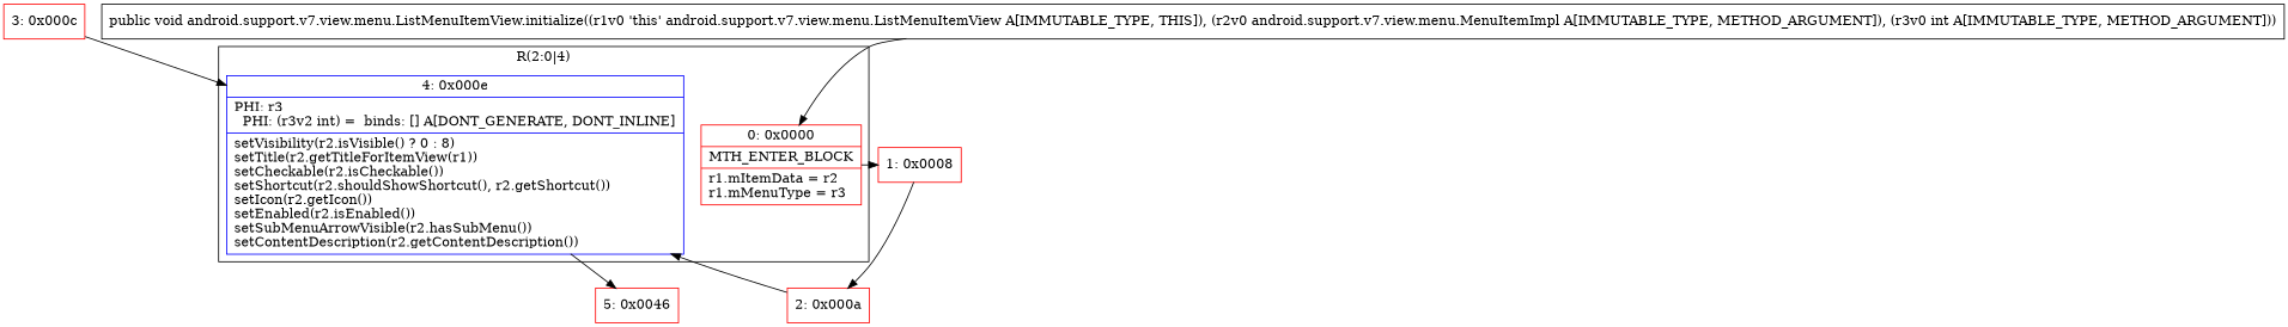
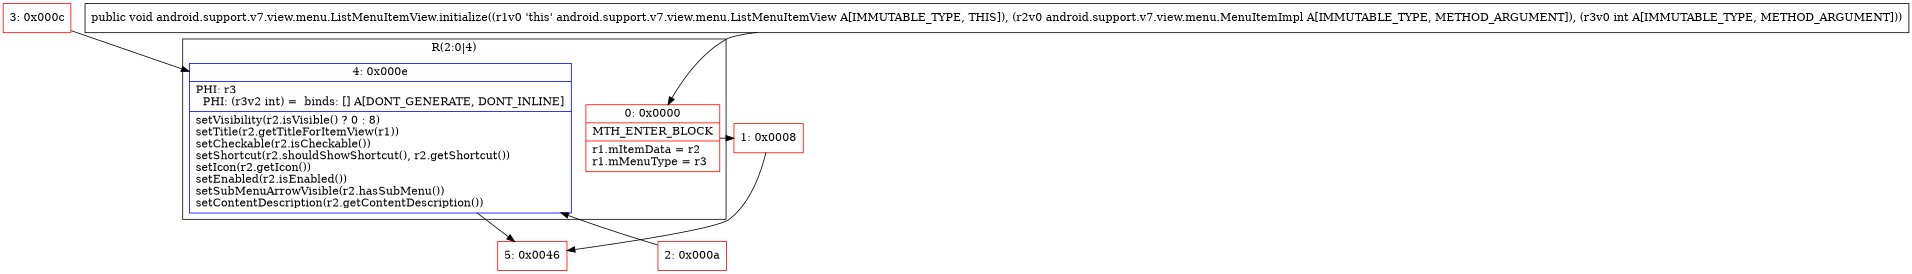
  digraph {
    node [color=red shape=record]
    n1 [label="{0\:\ 0x0000|MTH_ENTER_BLOCK\l|r1.mItemData = r2\lr1.mMenuType = r3\l}"]
    n2 [color=blue label="{4\:\ 0x000e|PHI: r3 \l  PHI: (r3v2 int) =  binds: [] A[DONT_GENERATE, DONT_INLINE]\l|setVisibility(r2.isVisible() ? 0 : 8)\lsetTitle(r2.getTitleForItemView(r1))\lsetCheckable(r2.isCheckable())\lsetShortcut(r2.shouldShowShortcut(), r2.getShortcut())\lsetIcon(r2.getIcon())\lsetEnabled(r2.isEnabled())\lsetSubMenuArrowVisible(r2.hasSubMenu())\lsetContentDescription(r2.getContentDescription())\l}"]
    n3 [label="{1\:\ 0x0008}"]
    n4 [label="{5\:\ 0x0046}"]
    n5 [label="{2\:\ 0x000a}"]
    n6 [label="{3\:\ 0x000c}"]
    n7 [label="{public void android.support.v7.view.menu.ListMenuItemView.initialize((r1v0 'this' android.support.v7.view.menu.ListMenuItemView A[IMMUTABLE_TYPE, THIS]), (r2v0 android.support.v7.view.menu.MenuItemImpl A[IMMUTABLE_TYPE, METHOD_ARGUMENT]), (r3v0 int A[IMMUTABLE_TYPE, METHOD_ARGUMENT])) }" color=""]
    subgraph cluster_1 {
      label="R(2:0|4)"
      n1
      n2
    }
    n1 -> n3
    n2 -> n4
-   n3 -> n5
+   n3 -> n4
    n5 -> n2
    n6 -> n2
    n7 -> n1
  }
